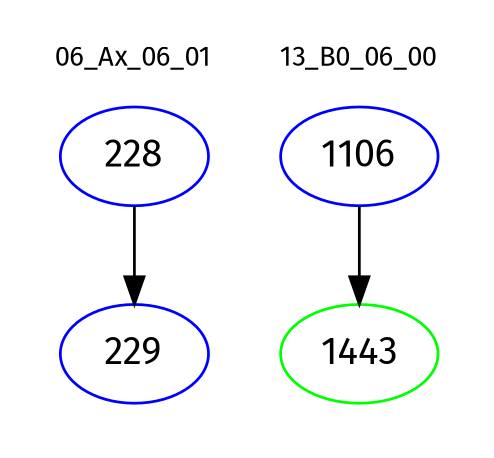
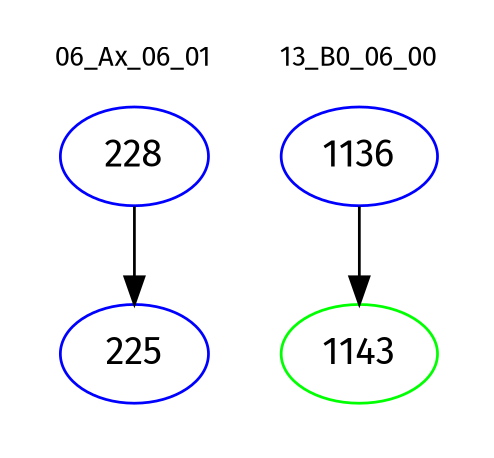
  digraph {
    fontname="Fira Sans"
    node [color=blue fontname="Fira Sans"]
    edge [color=black fontname="Fira Sans"]
    n1 [label=228]
-   n2 [label=229]
-   n3 [label=1106]
-   n4 [color=green label=1443]
+   n2 [label=225]
+   n3 [label=1136]
+   n4 [color=green label=1143]
    subgraph cluster_1 {
      color=white
      fontsize=10
      label="06_Ax_06_01"
      n1
      n2
    }
    subgraph cluster_2 {
      color=white
      fontsize=10
      label="13_B0_06_00"
      n3
      n4
    }
    n1 -> n2
    n3 -> n4
  }
